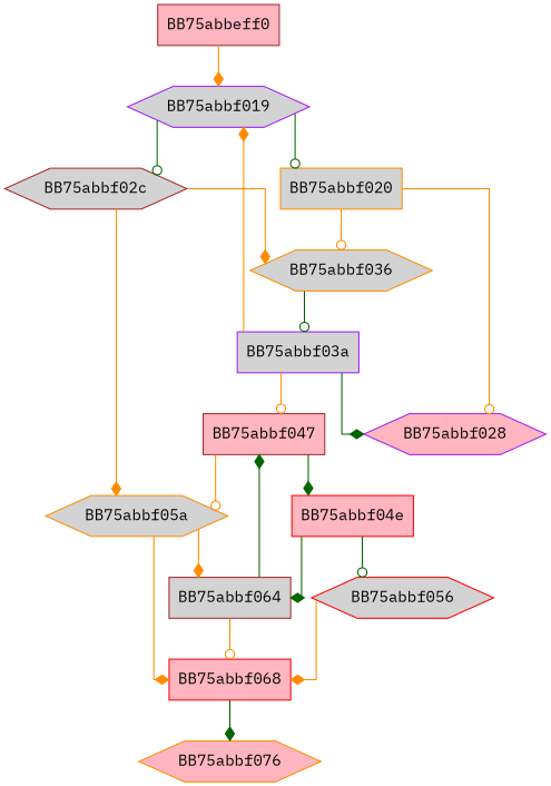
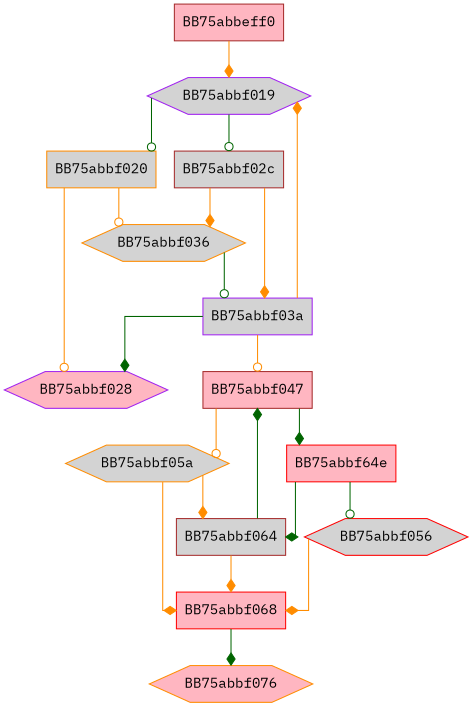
  digraph {
    fontname="IBM Plex Mono"
    splines=ortho
    node [color=brown fillcolor=lightgrey fontname="IBM Plex Mono" shape=box style=filled]
    edge [arrowhead=diamond color=darkorange fontname="IBM Plex Mono"]
    BB75abbeff0 [fillcolor=lightpink]
    BB75abbf019 [color=purple shape=hexagon]
-   BB75abbf02c [shape=hexagon]
+   BB75abbf02c
    BB75abbf020 [color=darkorange]
    BB75abbf036 [color=darkorange shape=hexagon]
    BB75abbf03a [color=purple]
    BB75abbf028 [color=purple fillcolor=lightpink shape=hexagon]
    BB75abbf047 [fillcolor=lightpink]
    BB75abbf05a [color=darkorange shape=hexagon]
-   BB75abbf04e [color=red fillcolor=lightpink]
+   BB75abbf04e [color=red fillcolor=lightpink label=BB75abbf64e]
    BB75abbf064
    BB75abbf068 [color=red fillcolor=lightpink]
    BB75abbf056 [color=red shape=hexagon]
    BB75abbf076 [color=darkorange fillcolor=lightpink shape=hexagon]
    BB75abbeff0 -> BB75abbf019
    BB75abbf019 -> BB75abbf02c [arrowhead=odot color=darkgreen]
    BB75abbf019 -> BB75abbf020 [arrowhead=odot color=darkgreen]
    BB75abbf02c -> BB75abbf036
-   BB75abbf02c -> BB75abbf05a
+   BB75abbf02c -> BB75abbf03a
    BB75abbf020 -> BB75abbf036 [arrowhead=odot]
    BB75abbf020 -> BB75abbf028 [arrowhead=odot]
    BB75abbf036 -> BB75abbf03a [arrowhead=odot color=darkgreen]
    BB75abbf03a -> BB75abbf019
    BB75abbf03a -> BB75abbf028 [color=darkgreen]
    BB75abbf03a -> BB75abbf047 [arrowhead=odot]
    BB75abbf047 -> BB75abbf05a [arrowhead=odot]
    BB75abbf047 -> BB75abbf04e [color=darkgreen]
    BB75abbf05a -> BB75abbf064
    BB75abbf05a -> BB75abbf068
    BB75abbf04e -> BB75abbf064 [color=darkgreen]
    BB75abbf04e -> BB75abbf056 [arrowhead=odot color=darkgreen]
    BB75abbf064 -> BB75abbf047 [color=darkgreen]
-   BB75abbf064 -> BB75abbf068 [arrowhead=odot]
+   BB75abbf064 -> BB75abbf068
    BB75abbf068 -> BB75abbf076 [color=darkgreen]
    BB75abbf056 -> BB75abbf068
  }
